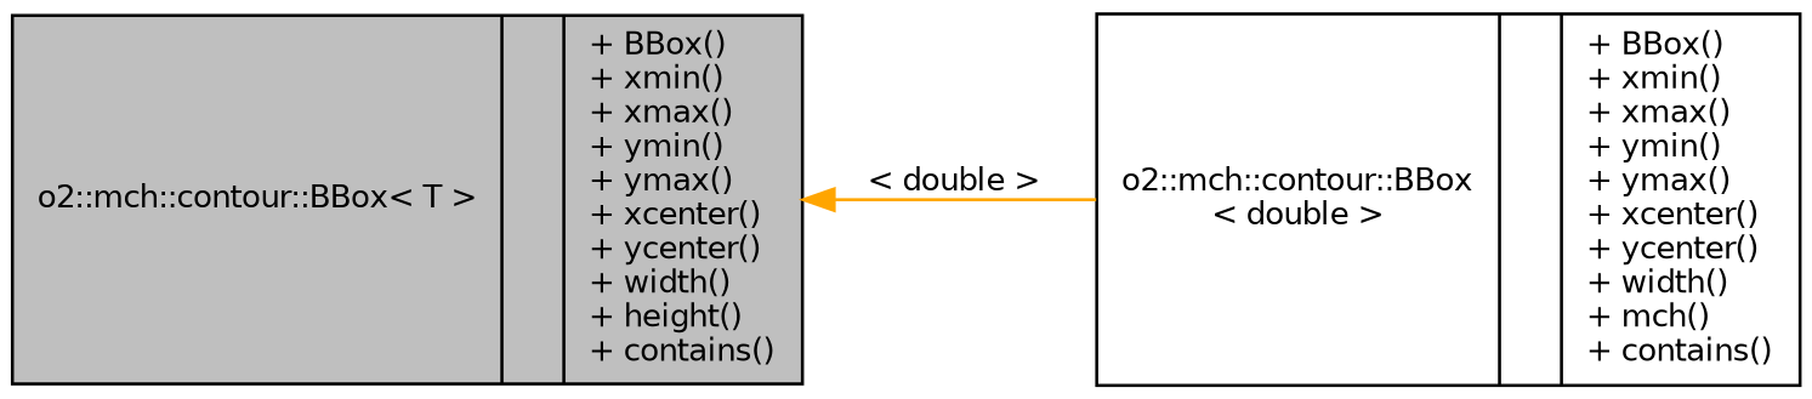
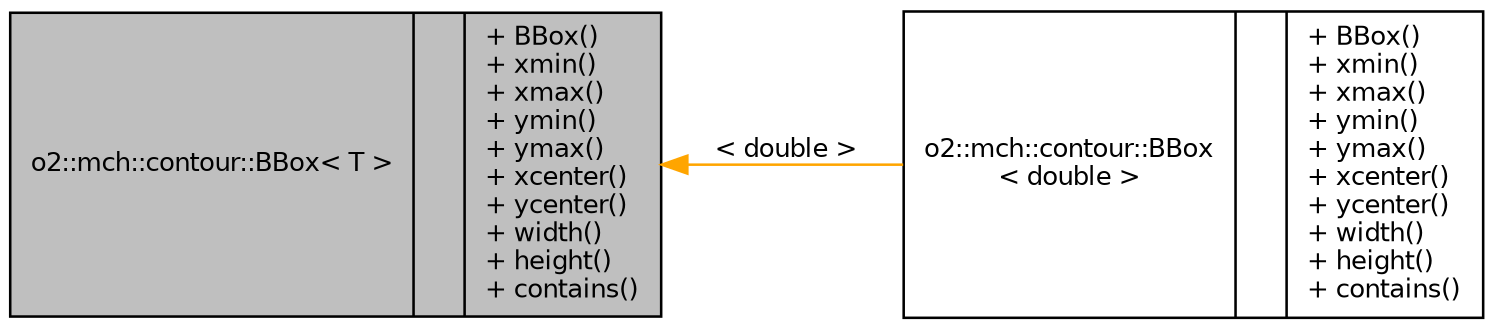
  digraph {
    rankdir=LR
    node [color=black fontname=Helvetica fontsize=10 shape=record]
    n1 [fillcolor=grey75 fontcolor=black height=0.2 label="{o2::mch::contour::BBox\< T \>\n||+ BBox()\l+ xmin()\l+ xmax()\l+ ymin()\l+ ymax()\l+ xcenter()\l+ ycenter()\l+ width()\l+ height()\l+ contains()\l}" style=filled width=0.4]
-   n2 [height=0.2 label="{o2::mch::contour::BBox\l\< double \>\n||+ BBox()\l+ xmin()\l+ xmax()\l+ ymin()\l+ ymax()\l+ xcenter()\l+ ycenter()\l+ width()\l+ mch()\l+ contains()\l}" width=0.4]
+   n2 [height=0.2 label="{o2::mch::contour::BBox\l\< double \>\n||+ BBox()\l+ xmin()\l+ xmax()\l+ ymin()\l+ ymax()\l+ xcenter()\l+ ycenter()\l+ width()\l+ height()\l+ contains()\l}" width=0.4]
    n1 -> n2 [color=orange dir=back fontname=Helvetica fontsize=10 label=" \< double \>" labelfontname=Helvetica labelfontsize=10 style=solid]
  }
